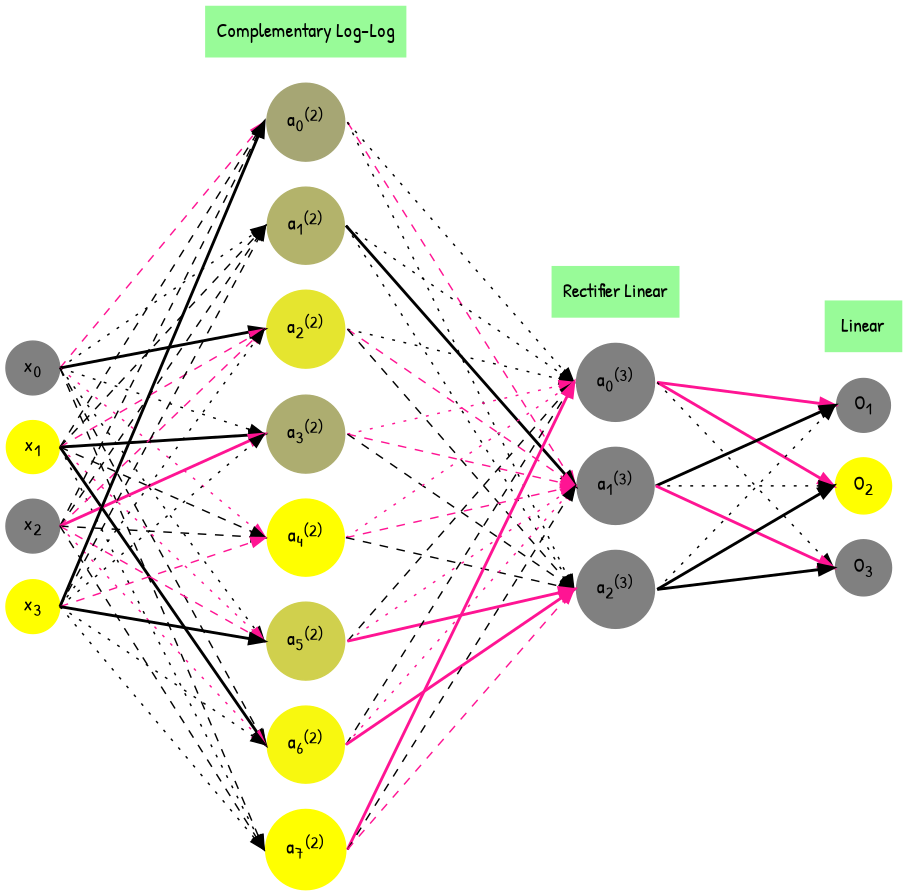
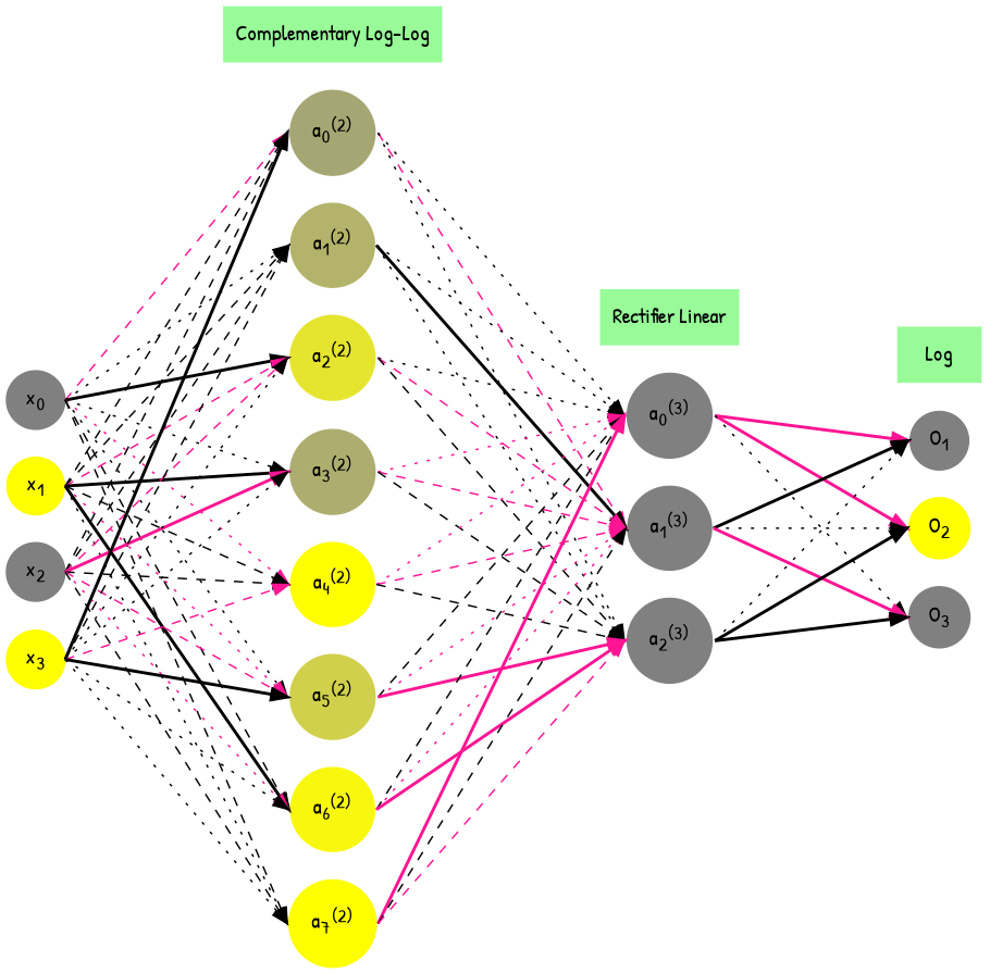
  digraph {
    rankdir=LR
    ranksep=1.4
    splines=false
    fontname="Patrick Hand"
    node [color="0.1667, 0.0, 0.5" fillcolor="0.1667, 0.0, 0.5" shape=circle style=filled fontname="Patrick Hand"]
    edge [headport=w style=dashed tailport=e fontname="Patrick Hand" color=black]
    n1 [label=<x<sub>0</sub>>]
    n2 [color="0.1667, 1.0, 1.0" fillcolor="0.1667, 1.0, 1.0" label=<x<sub>1</sub>>]
    n3 [label=<x<sub>2</sub>>]
    n4 [color="0.1667, 1.0, 1.0" fillcolor="0.1667, 1.0, 1.0" label=<x<sub>3</sub>>]
    n5 [color="0.1667, 0.297589, 0.648794" fillcolor="0.1667, 0.297589, 0.648794" label=<a<sub>0</sub><sup>(2)</sup>>]
    n6 [color="0.1667, 0.401182, 0.700591" fillcolor="0.1667, 0.401182, 0.700591" label=<a<sub>1</sub><sup>(2)</sup>>]
    n7 [color="0.1667, 0.795449, 0.897725" fillcolor="0.1667, 0.795449, 0.897725" label=<a<sub>2</sub><sup>(2)</sup>>]
    n8 [color="0.1667, 0.352383, 0.676191" fillcolor="0.1667, 0.352383, 0.676191" label=<a<sub>3</sub><sup>(2)</sup>>]
    n9 [color="0.1667, 0.999996, 0.999998" fillcolor="0.1667, 0.999996, 0.999998" label=<a<sub>4</sub><sup>(2)</sup>>]
    n10 [color="0.1667, 0.626349, 0.813175" fillcolor="0.1667, 0.626349, 0.813175" label=<a<sub>5</sub><sup>(2)</sup>>]
    n11 [color="0.1667, 0.938510, 0.969255" fillcolor="0.1667, 0.938510, 0.969255" label=<a<sub>6</sub><sup>(2)</sup>>]
    n12 [color="0.1667, 0.999983, 0.999992" fillcolor="0.1667, 0.999983, 0.999992" label=<a<sub>7</sub><sup>(2)</sup>>]
    n13 [color="0.1667, 0.000000, 0.500000" fillcolor="0.1667, 0.000000, 0.500000" label=<a<sub>0</sub><sup>(3)</sup>>]
    n14 [color="0.1667, 0.000000, 0.500000" fillcolor="0.1667, 0.000000, 0.500000" label=<a<sub>1</sub><sup>(3)</sup>>]
    n15 [color="0.1667, 0.000000, 0.500000" fillcolor="0.1667, 0.000000, 0.500000" label=<a<sub>2</sub><sup>(3)</sup>>]
    n16 [label=<O<sub>1</sub>>]
    n17 [color="0.1667, 1.0, 1.0" fillcolor="0.1667, 1.0, 1.0" label=<O<sub>2</sub>>]
    n18 [label=<O<sub>3</sub>>]
    n19 [label="Complementary Log-Log" shape=plaintext fillcolor=palegreen color=gray40]
    n20 [label="Rectifier Linear" shape=plaintext fillcolor=palegreen color=black]
-   n21 [label=Linear shape=plaintext fillcolor=palegreen color=darkorange]
+   n21 [label=Log shape=plaintext fillcolor=palegreen color=darkorange]
    subgraph sub_1 {
      n1
    }
    subgraph sub_2 {
      n2
    }
    subgraph sub_3 {
      n3
    }
    subgraph sub_4 {
      n4
    }
    subgraph sub_5 {
      n5
    }
    subgraph sub_6 {
      n6
    }
    subgraph sub_7 {
      n7
    }
    subgraph sub_8 {
      n8
    }
    subgraph sub_9 {
      n9
    }
    subgraph sub_10 {
      n10
    }
    subgraph sub_11 {
      n11
    }
    subgraph sub_12 {
      n12
    }
    subgraph sub_13 {
      n13
    }
    subgraph sub_14 {
      n14
    }
    subgraph sub_15 {
      n15
    }
    subgraph sub_16 {
      n16
    }
    subgraph sub_17 {
      n17
    }
    subgraph sub_18 {
      n18
    }
    subgraph sub_19 {
      rank=same
      n1
      n2
      n3
      n4
    }
    subgraph sub_20 {
      rank=same
      n5
      n6
      n7
      n8
      n9
      n10
      n11
      n12
    }
    subgraph sub_21 {
      rank=same
      n13
      n14
      n15
    }
    subgraph sub_22 {
      rank=same
      n16
      n17
      n18
    }
    subgraph sub_23 {
      rank=same
      n5
      n19
    }
    subgraph sub_24 {
      rank=same
      n13
      n20
    }
    subgraph sub_25 {
      rank=same
      n16
      n21
    }
    n1 -> n2 [style=invis color=""]
    n1 -> n5 [color=deeppink]
    n1 -> n6 [style=dotted]
    n1 -> n7 [style=bold]
    n1 -> n8 [style=dotted]
    n1 -> n9 [style=dotted color=deeppink]
    n1 -> n10 [style=dotted]
    n1 -> n11
    n1 -> n12
    n2 -> n3 [style=invis color=""]
    n2 -> n5
    n2 -> n6
    n2 -> n7 [color=deeppink]
    n2 -> n8 [style=bold]
    n2 -> n9
    n2 -> n10 [style=dotted color=deeppink]
    n2 -> n11 [style=bold]
    n2 -> n12 [style=dotted]
    n3 -> n4 [style=invis color=""]
    n3 -> n5
    n3 -> n6
    n3 -> n7 [color=deeppink]
    n3 -> n8 [style=bold color=deeppink]
    n3 -> n9
    n3 -> n10 [color=deeppink]
    n3 -> n11 [style=dotted color=deeppink]
    n3 -> n12
    n4 -> n5 [style=bold]
    n4 -> n6
    n4 -> n7 [style=dotted]
    n4 -> n8 [style=dotted]
    n4 -> n9 [color=deeppink]
    n4 -> n10 [style=bold]
    n4 -> n11 [style=dotted]
    n4 -> n12 [style=dotted]
    n5 -> n6 [style=invis color=""]
    n5 -> n13 [style=dotted]
    n5 -> n14 [color=deeppink]
    n5 -> n15 [style=dotted]
    n6 -> n7 [style=invis color=""]
    n6 -> n13 [style=dotted]
    n6 -> n14 [style=bold]
    n6 -> n15 [style=dotted]
    n7 -> n8 [style=invis color=""]
    n7 -> n13 [style=dotted]
    n7 -> n14 [color=deeppink]
    n7 -> n15
    n8 -> n9 [style=invis color=""]
    n8 -> n13 [style=dotted color=deeppink]
    n8 -> n14 [color=deeppink]
    n8 -> n15
    n9 -> n10 [style=invis color=""]
    n9 -> n13 [style=dotted color=deeppink]
    n9 -> n14 [color=deeppink]
    n9 -> n15
    n10 -> n11 [style=invis color=""]
    n10 -> n13
    n10 -> n14 [style=dotted color=deeppink]
    n10 -> n15 [style=bold color=deeppink]
    n11 -> n12 [style=invis color=""]
    n11 -> n13
    n11 -> n14 [style=dotted color=deeppink]
    n11 -> n15 [style=bold color=deeppink]
    n12 -> n13 [style=bold color=deeppink]
    n12 -> n14
    n12 -> n15 [color=deeppink]
    n13 -> n14 [style=invis color=""]
    n13 -> n16 [style=bold color=deeppink]
    n13 -> n17 [style=bold color=deeppink]
    n13 -> n18 [style=dotted]
    n14 -> n15 [style=invis color=""]
    n14 -> n16 [style=bold]
    n14 -> n17 [style=dotted]
    n14 -> n18 [style=bold color=deeppink]
    n15 -> n16 [style=dotted]
    n15 -> n17 [style=bold]
    n15 -> n18 [style=bold]
    n16 -> n17 [style=invis color=""]
    n17 -> n18 [style=invis color=""]
    n19 -> n5 [style=invis color=""]
    n20 -> n13 [style=invis color=""]
    n21 -> n16 [style=invis color=""]
  }
